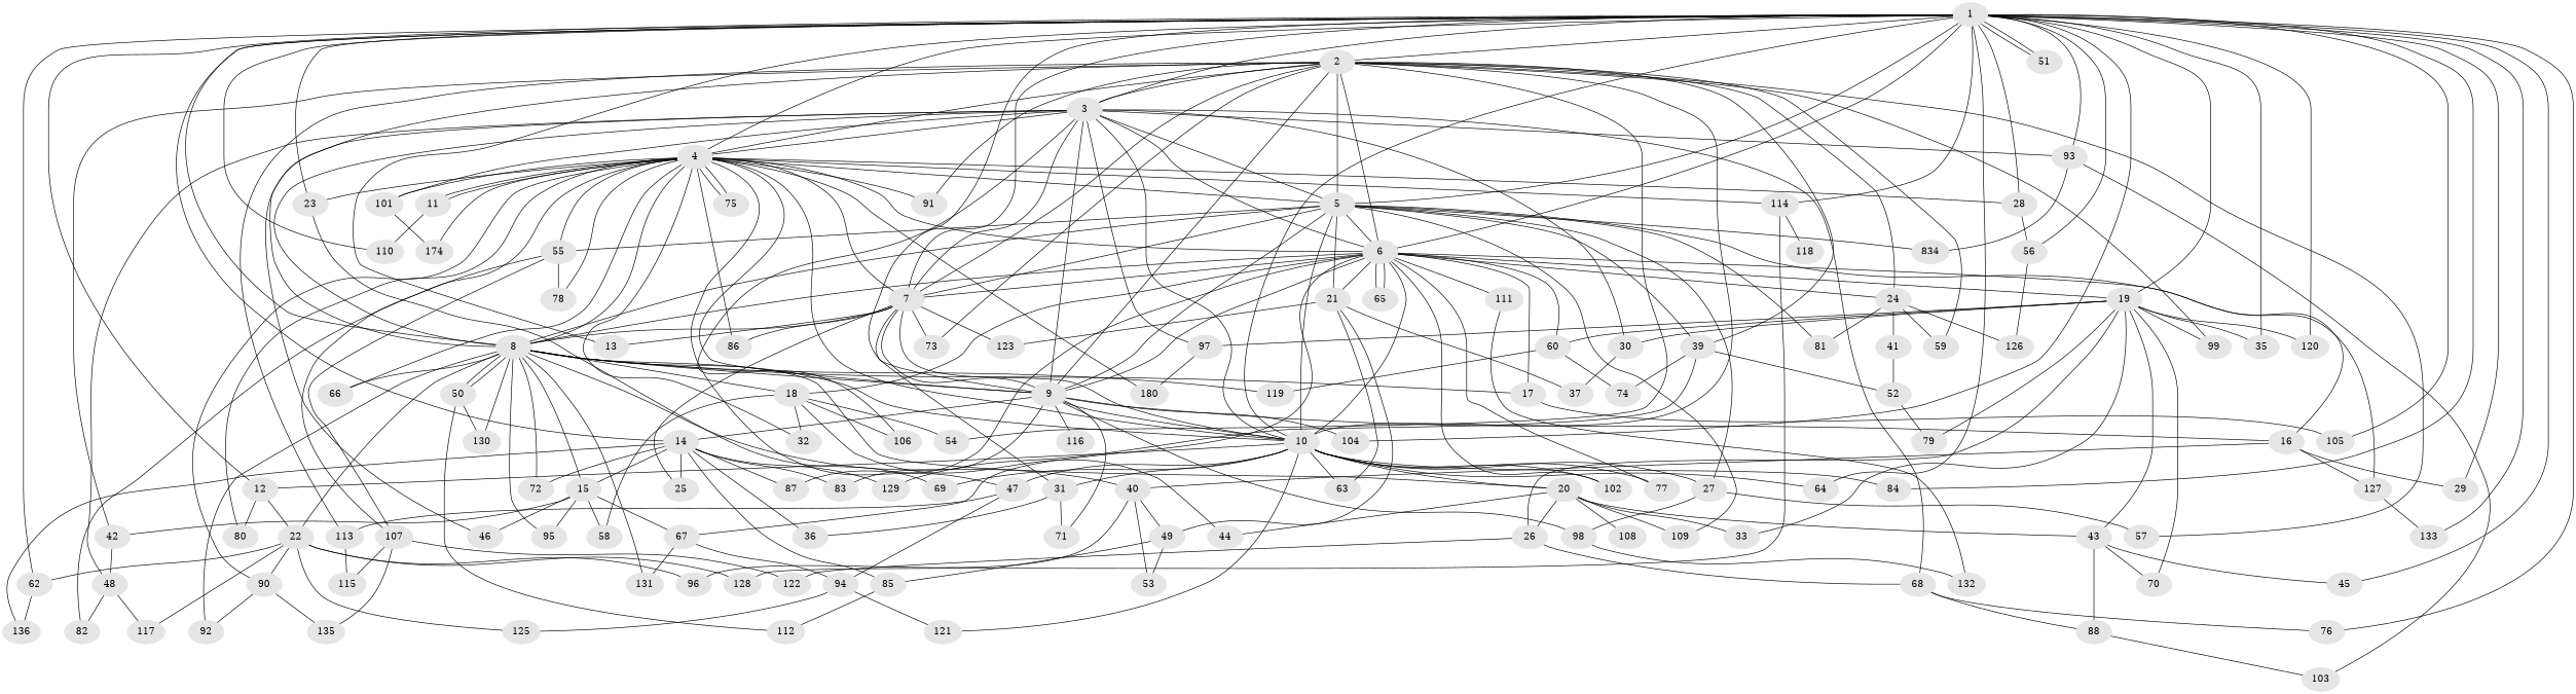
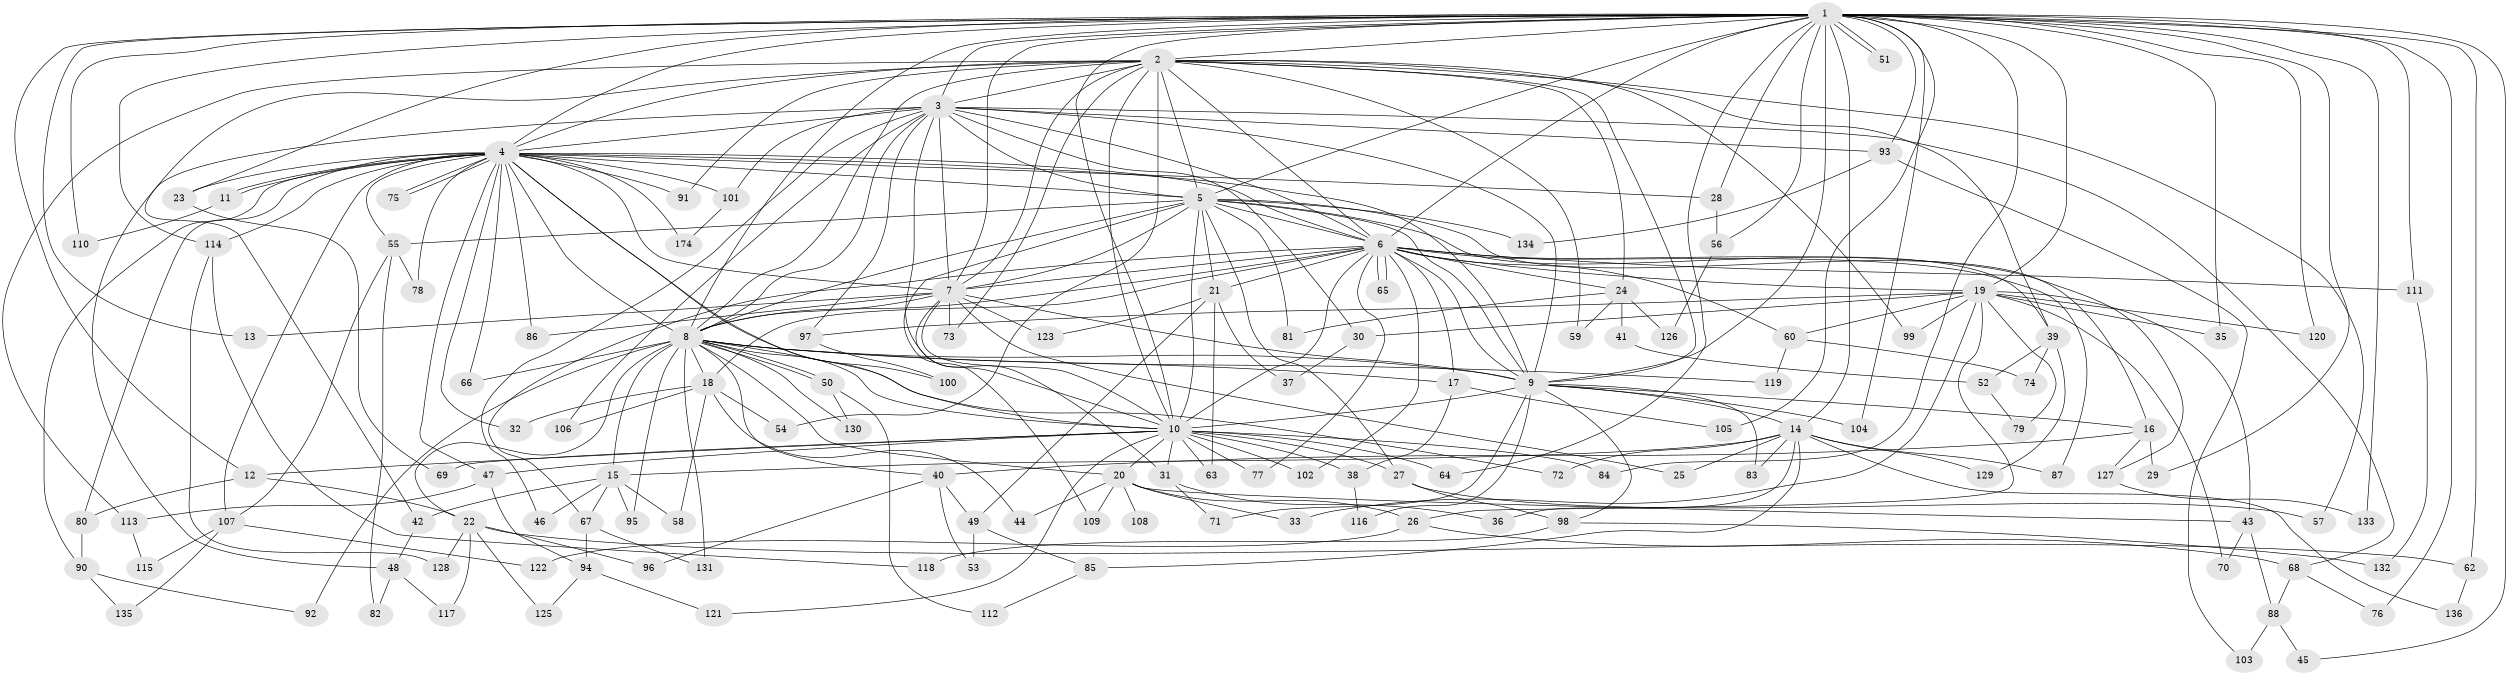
  graph {
    node [color=gray90 style=filled]
    1
    2
    3
    4
    5
    6
    7
    8
    9
    10
    12
    13
    14
    19
    23
    28
    29
    35
    45
    51
    56
    62
    64
    76
    84
    93
    104
    105
    110
    111
    114
    120
    133
    24
    39
    42
    54
    57
    59
    73
    91
    99
    113
    30
    46
    48
    68
    97
    101
    106
    11
    32
    47
    55
    66
    75
    78
    80
    86
    90
-   100 [label=180]
+   100
    107
    n63 [label=174]
    16
    21
    27
    81
    109
-   134 [label=834]
+   134
    17
    18
    60
    65
    67
    77
    87
    102
    127
    25
    31
    123
    15
    20
    22
    40
    50
    72
    92
    95
    119
    130
    131
    71
    83
    98
    116
+   38
    63
    69
    121
    36
    85
    129
    136
    26
    33
    43
    70
    79
    126
    103
    132
    128
    118
    41
    52
    74
    115
    37
    117
    82
    88
    94
    135
    122
    49
    58
    44
    108
    96
    125
    53
    112
    1 -- 2
    1 -- 3
    1 -- 4
    1 -- 5
    1 -- 6
    1 -- 7
    1 -- 8
    1 -- 9
    1 -- 10
    1 -- 12
    1 -- 13
    1 -- 14
    1 -- 19
    1 -- 23
    1 -- 28
    1 -- 29
    1 -- 35
    1 -- 45
    1 -- 51
    1 -- 51
    1 -- 56
    1 -- 62
    1 -- 64
    1 -- 76
    1 -- 84
    1 -- 93
    1 -- 104
    1 -- 105
    1 -- 110
+   1 -- 111
    1 -- 114
    1 -- 120
    1 -- 133
    2 -- 3
    2 -- 4
    2 -- 5
    2 -- 6
    2 -- 7
    2 -- 8
    2 -- 9
    2 -- 10
    2 -- 24
    2 -- 39
    2 -- 42
    2 -- 54
    2 -- 57
    2 -- 59
    2 -- 73
    2 -- 91
    2 -- 99
    2 -- 113
    3 -- 4
    3 -- 5
    3 -- 6
    3 -- 7
    3 -- 8
    3 -- 9
    3 -- 10
    3 -- 93
    3 -- 30
    3 -- 46
    3 -- 48
    3 -- 68
    3 -- 97
    3 -- 101
    3 -- 106
    4 -- 5
    4 -- 6
    4 -- 7
    4 -- 8
    4 -- 9
    4 -- 10
    4 -- 23
    4 -- 28
    4 -- 114
    4 -- 91
    4 -- 101
    4 -- 11
    4 -- 11
    4 -- 32
    4 -- 47
    4 -- 55
    4 -- 66
    4 -- 75
    4 -- 75
    4 -- 78
    4 -- 80
    4 -- 86
    4 -- 90
    4 -- 100
    4 -- 107
    4 -- n63
    5 -- 6
    5 -- 7
    5 -- 8
    5 -- 9
    5 -- 10
    5 -- 39
    5 -- 55
    5 -- 16
    5 -- 21
    5 -- 27
    5 -- 81
    5 -- 109
    5 -- 134
    6 -- 7
    6 -- 8
    6 -- 9
    6 -- 10
    6 -- 19
    6 -- 111
    6 -- 24
    6 -- 21
    6 -- 17
    6 -- 18
    6 -- 60
    6 -- 65
    6 -- 65
    6 -- 67
    6 -- 77
    6 -- 87
    6 -- 102
    6 -- 127
    7 -- 8
    7 -- 9
    7 -- 10
    7 -- 13
    7 -- 73
    7 -- 86
    7 -- 25
    7 -- 31
    7 -- 123
    8 -- 9
    8 -- 10
    8 -- 66
    8 -- 17
    8 -- 18
    8 -- 15
    8 -- 20
    8 -- 22
    8 -- 40
    8 -- 50
    8 -- 50
    8 -- 72
    8 -- 92
    8 -- 95
    8 -- 119
    8 -- 130
    8 -- 131
    9 -- 10
    9 -- 14
    9 -- 104
    9 -- 16
    9 -- 71
    9 -- 83
    9 -- 98
    9 -- 116
    10 -- 12
    10 -- 64
    10 -- 84
    10 -- 47
    10 -- 27
    10 -- 77
    10 -- 102
    10 -- 31
    10 -- 20
+   10 -- 38
    10 -- 63
    10 -- 69
    10 -- 121
    12 -- 80
    12 -- 22
    14 -- 87
    14 -- 25
    14 -- 15
    14 -- 72
    14 -- 83
    14 -- 36
    14 -- 85
    14 -- 129
    14 -- 136
    19 -- 35
    19 -- 120
    19 -- 99
    19 -- 30
    19 -- 97
    19 -- 60
    19 -- 26
    19 -- 33
    19 -- 43
    19 -- 70
    19 -- 79
    23 -- 69
    28 -- 56
    56 -- 126
    62 -- 136
    93 -- 134
    93 -- 103
    111 -- 132
    114 -- 128
    114 -- 118
    24 -- 59
    24 -- 81
    24 -- 126
    24 -- 41
    39 -- 129
    39 -- 52
    39 -- 74
    42 -- 48
    113 -- 115
    30 -- 37
    48 -- 117
    48 -- 82
    68 -- 76
    68 -- 88
    97 -- 100
    101 -- n63
    11 -- 110
    47 -- 113
    47 -- 94
    55 -- 78
    55 -- 107
    55 -- 82
    90 -- 92
    90 -- 135
    107 -- 115
    107 -- 135
    107 -- 122
    16 -- 29
    16 -- 127
    16 -- 40
    21 -- 123
    21 -- 63
    21 -- 37
    21 -- 49
    27 -- 57
    27 -- 98
    17 -- 105
+   17 -- 38
    18 -- 54
    18 -- 106
    18 -- 32
    18 -- 58
    18 -- 44
    60 -- 119
    60 -- 74
    67 -- 131
    67 -- 94
    127 -- 133
    31 -- 71
    31 -- 36
    15 -- 42
    15 -- 46
    15 -- 67
    15 -- 95
    15 -- 58
    20 -- 109
    20 -- 26
    20 -- 33
    20 -- 43
    20 -- 44
    20 -- 108
    22 -- 62
-   22 -- 90
+   80 -- 90
    22 -- 128
    22 -- 117
    22 -- 96
    22 -- 125
    40 -- 49
    40 -- 96
    40 -- 53
    50 -- 130
    50 -- 112
    98 -- 132
+   98 -- 118
+   38 -- 116
    85 -- 112
    26 -- 68
    26 -- 122
-   43 -- 45
+   88 -- 45
    43 -- 70
    43 -- 88
    41 -- 52
    52 -- 79
    88 -- 103
    94 -- 121
    94 -- 125
    49 -- 85
    49 -- 53
  }
